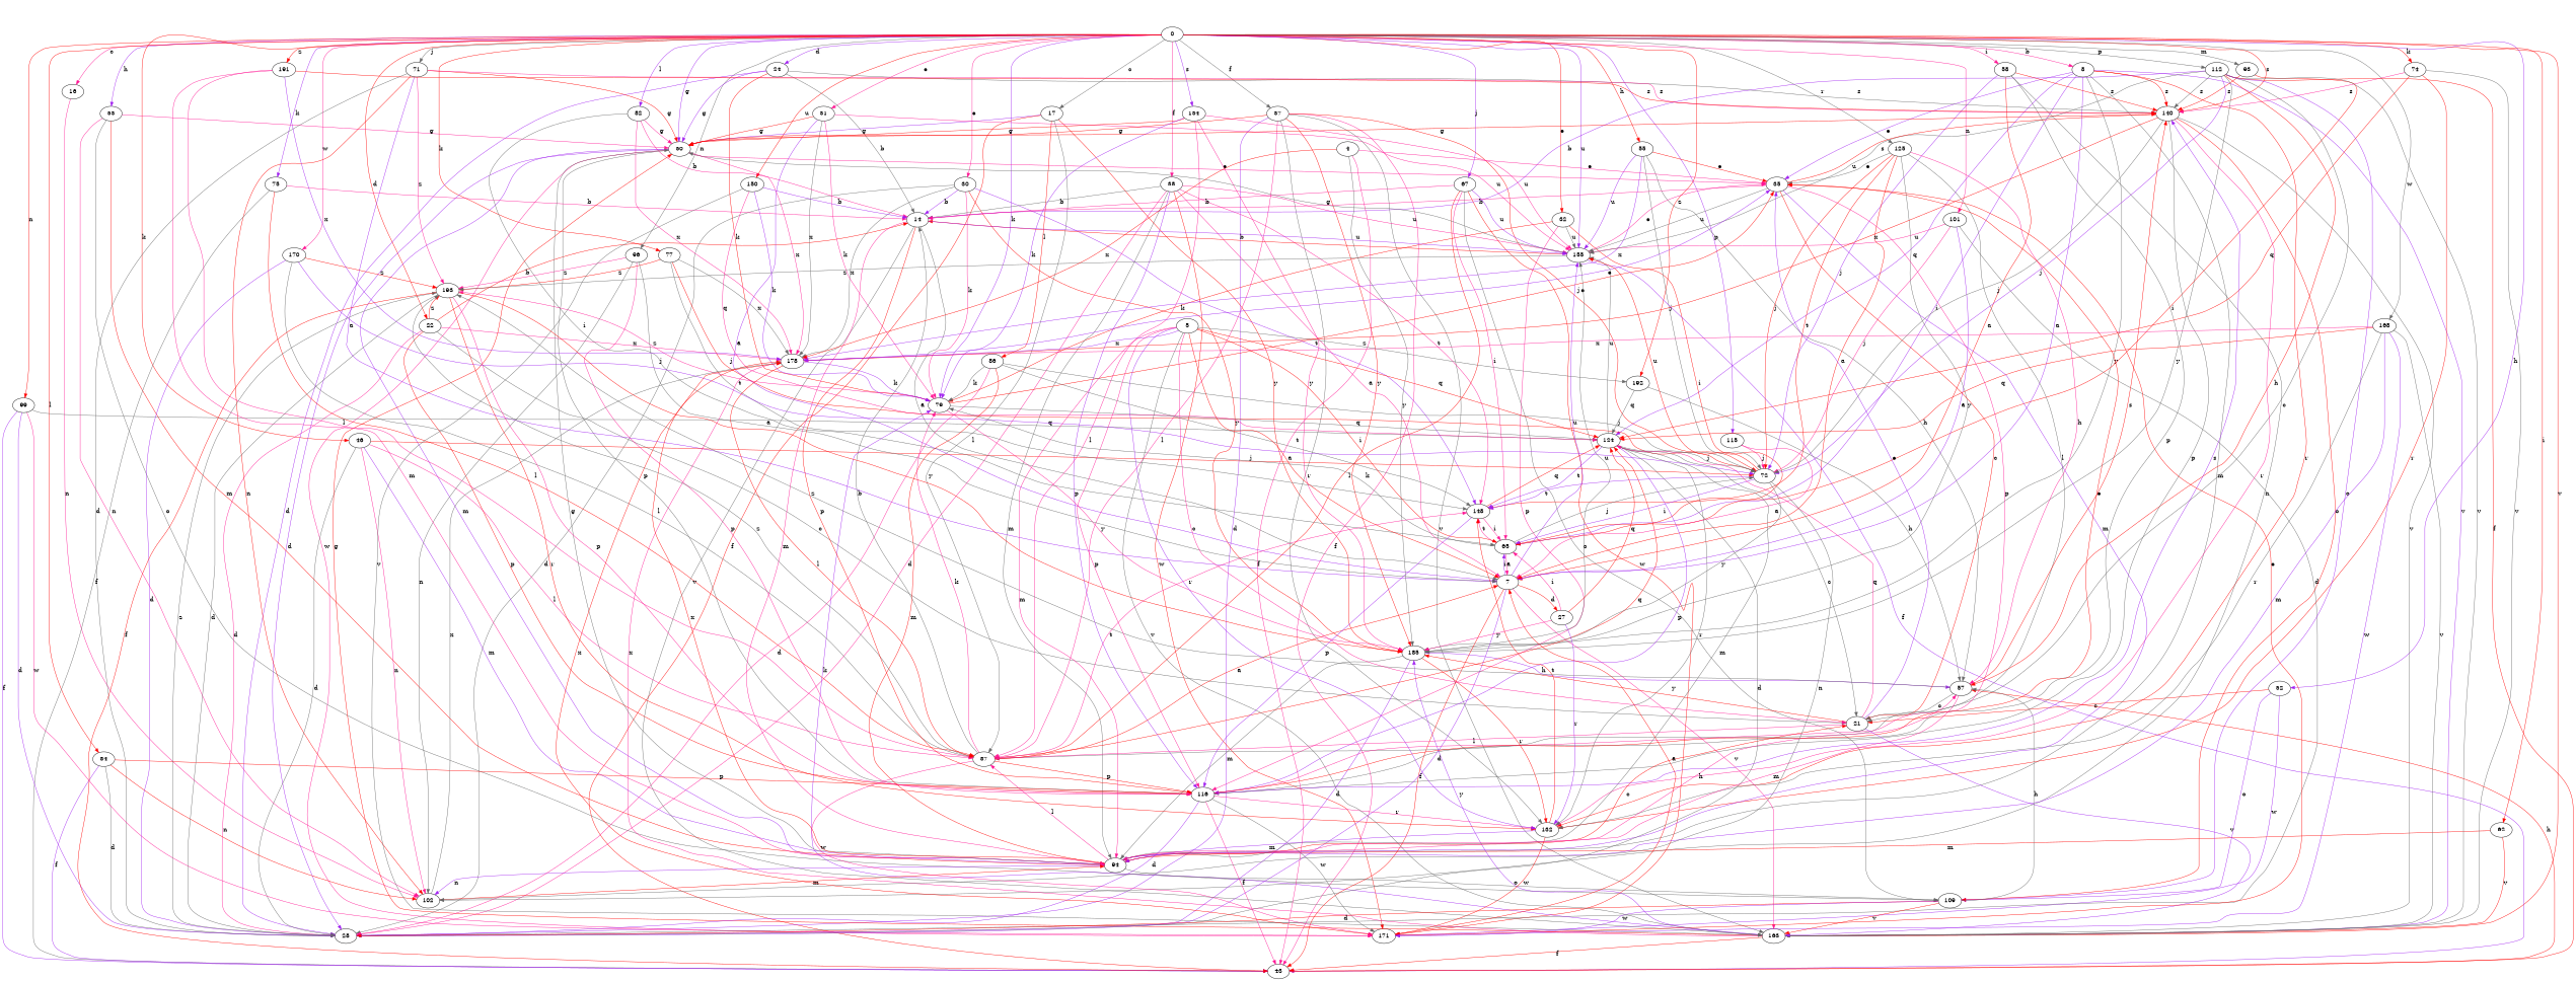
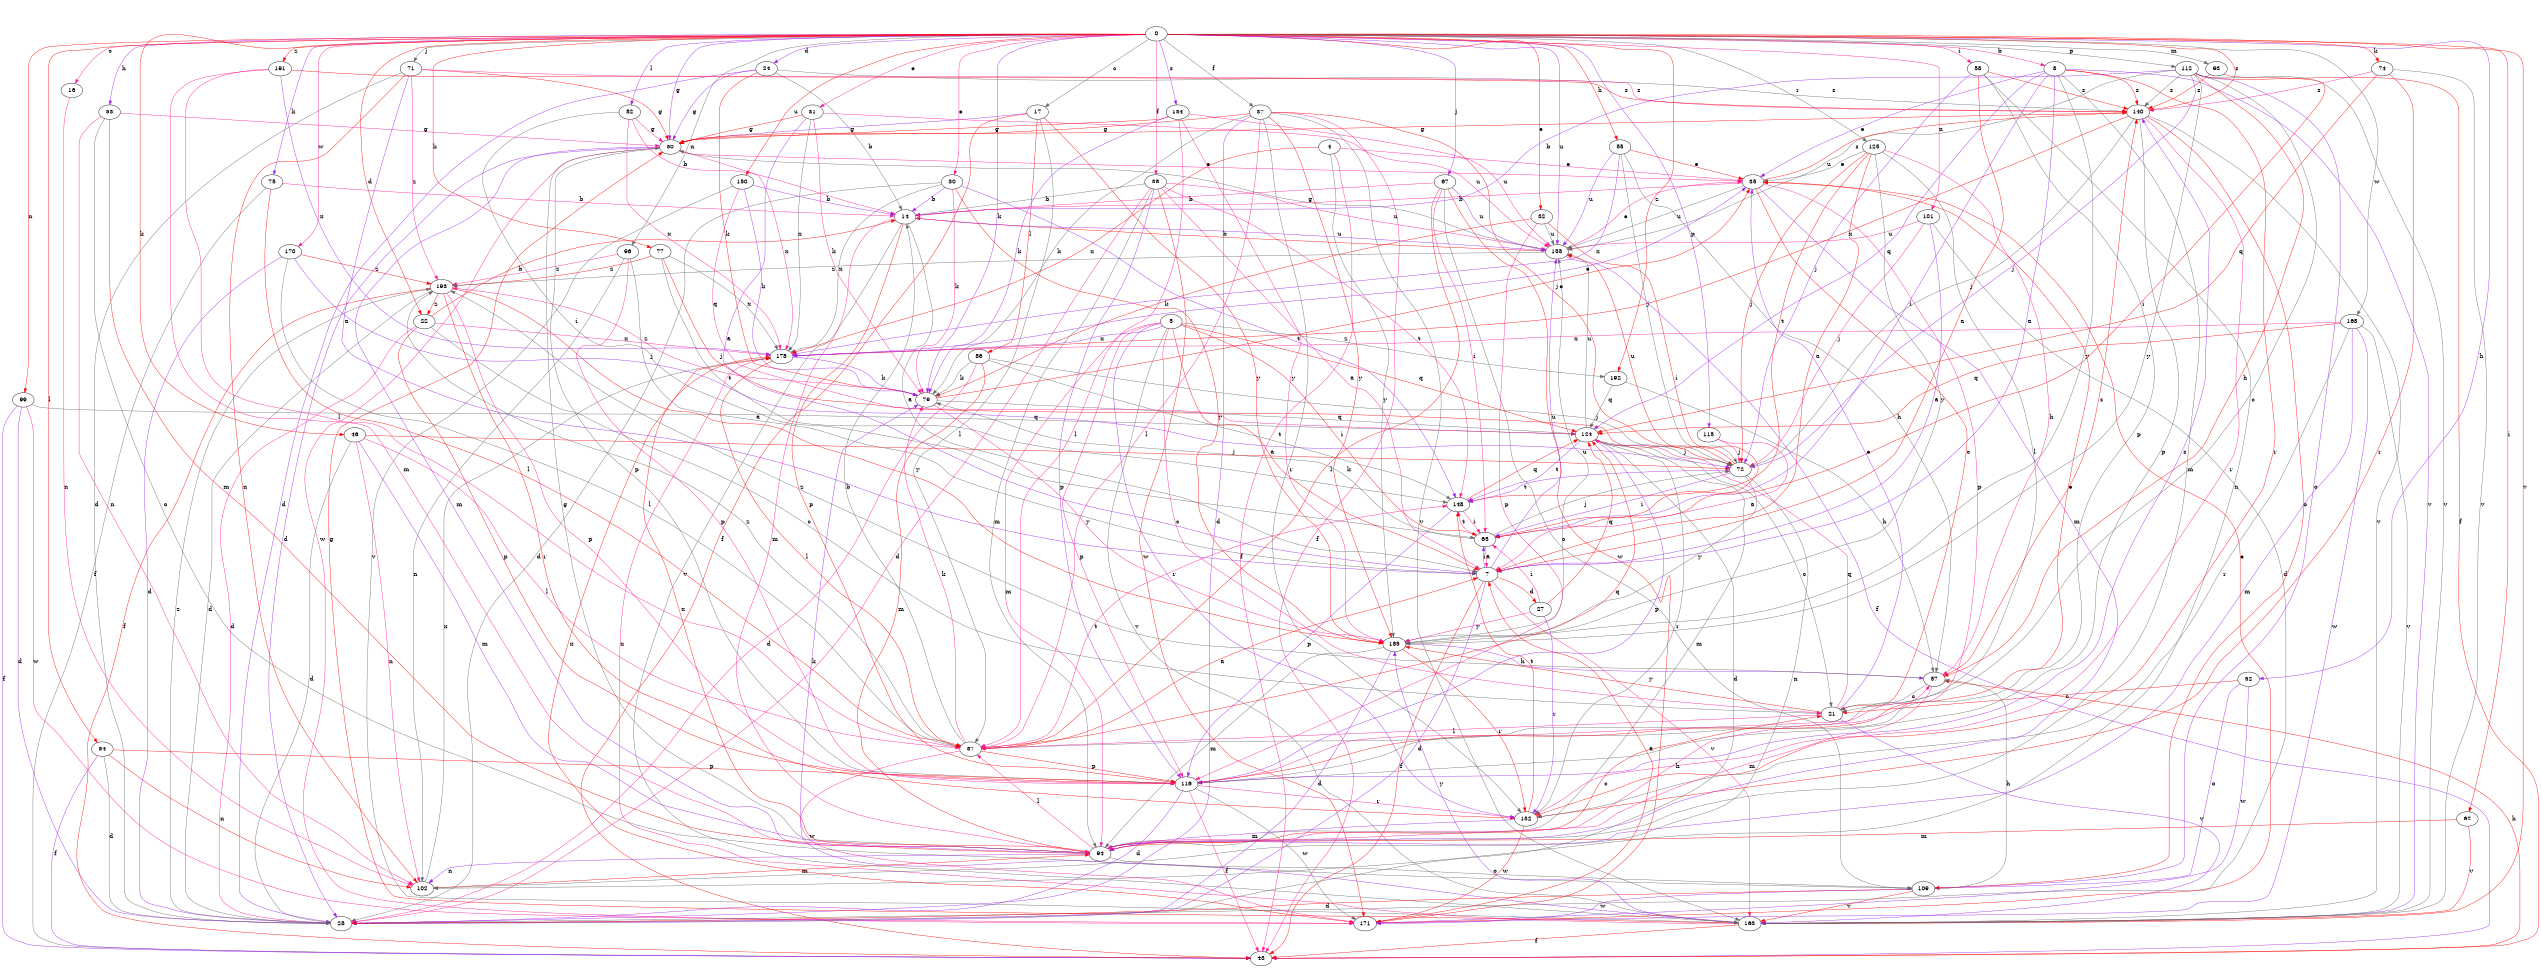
  strict digraph {
    edge [color=red]
    0
    8
    16
    17
    22
    24
    30
    31
    32
    37
    38
    50
    52
    53
    55
    58
    62
    67
    71
    74
    75
    n22 [label=46]
    77
    79
    82
    84
    93
    96
    99
    101
    112
    115
    125
    134
    140
    150
    155
    163
    168
    170
    191
    192
    35
    185
    7
    65
    94
    124
    132
    102
    43
    86
    87
    178
    21
    116
    28
    14
    193
    148
    72
    171
    109
    57
    4
    5
    27
    0 -> 8 [color=deeppink label=b]
    0 -> 16 [color=deeppink label=c]
    0 -> 17 [color=gray40 label=c]
    0 -> 22 [label=d]
    0 -> 24 [color=purple label=d]
    0 -> 30 [color=deeppink label=e]
    0 -> 31 [color=deeppink label=e]
    0 -> 32 [label=e]
    0 -> 37 [color=gray40 label=f]
    0 -> 38 [color=deeppink label=f]
    0 -> 50 [color=purple label=g]
    0 -> 52 [color=purple label=h]
    0 -> 53 [color=purple label=h]
    0 -> 55 [label=h]
    0 -> 58 [color=deeppink label=i]
    0 -> 62 [label=i]
    0 -> 67 [color=purple label=j]
    0 -> 71 [color=gray40 label=j]
    0 -> 74 [label=k]
    0 -> 75 [color=purple label=k]
    0 -> n22 [label=k]
    0 -> 77 [label=k]
    0 -> 79 [color=purple label=k]
    0 -> 82 [color=purple label=l]
    0 -> 84 [label=l]
    0 -> 93 [color=gray40 label=m]
    0 -> 96 [color=gray40 label=n]
    0 -> 99 [label=n]
    0 -> 101 [color=deeppink label=n]
    0 -> 112 [color=gray40 label=p]
    0 -> 115 [color=purple label=p]
    0 -> 125 [color=gray40 label=r]
    0 -> 134 [color=purple label=s]
    0 -> 140 [label=s]
    0 -> 150 [label=u]
    0 -> 155 [color=purple label=u]
    0 -> 163 [label=v]
    0 -> 168 [color=gray40 label=w]
    0 -> 170 [color=deeppink label=w]
    0 -> 191 [label=z]
    0 -> 192 [label=z]
    8 -> 140 [label=s]
    8 -> 163 [color=purple label=v]
    8 -> 35 [color=purple label=e]
    8 -> 185 [color=gray40 label=y]
    8 -> 7 [color=purple label=a]
    8 -> 65 [color=purple label=i]
    8 -> 94 [color=gray40 label=m]
    8 -> 124 [color=purple label=q]
    8 -> 132 [label=r]
    16 -> 102 [color=deeppink label=n]
    17 -> 50 [color=purple label=g]
    17 -> 185 [label=y]
    17 -> 43 [label=f]
    17 -> 86 [label=l]
    17 -> 87 [color=gray40 label=l]
    22 -> 178 [color=deeppink label=x]
    22 -> 21 [color=gray40 label=c]
    22 -> 116 [label=p]
    22 -> 28 [color=deeppink label=d]
    22 -> 14 [label=b]
-   22 -> 193 [label=z]
+   193 -> 22 [label=z]
    24 -> 50 [color=purple label=g]
    24 -> 79 [label=k]
    24 -> 140 [color=gray40 label=s]
    24 -> 28 [color=purple label=d]
    24 -> 14 [color=gray40 label=b]
    30 -> 79 [color=deeppink label=k]
    30 -> 185 [label=y]
    30 -> 178 [color=gray40 label=x]
    30 -> 28 [color=gray40 label=d]
    30 -> 14 [color=purple label=b]
    30 -> 148 [color=purple label=t]
    31 -> 50 [label=g]
    31 -> 79 [color=deeppink label=k]
    31 -> 155 [color=deeppink label=u]
    31 -> 7 [color=purple label=a]
    31 -> 178 [color=gray40 label=x]
    32 -> 79 [label=k]
    32 -> 155 [color=gray40 label=u]
    32 -> 65 [label=i]
    32 -> 116 [color=deeppink label=p]
    37 -> 50 [label=g]
+   37 -> 79 [color=gray40 label=k]
    37 -> 163 [color=gray40 label=v]
    37 -> 185 [label=y]
    37 -> 132 [color=gray40 label=r]
    37 -> 43 [color=deeppink label=f]
    37 -> 87 [color=deeppink label=l]
    37 -> 28 [color=purple label=d]
    37 -> 72 [label=j]
    38 -> 155 [color=deeppink label=u]
    38 -> 7 [color=deeppink label=a]
    38 -> 94 [color=gray40 label=m]
    38 -> 116 [color=purple label=p]
    38 -> 28 [color=deeppink label=d]
    38 -> 14 [color=gray40 label=b]
    38 -> 148 [color=deeppink label=t]
    38 -> 171 [label=w]
    50 -> 35 [color=deeppink label=e]
    50 -> 94 [color=purple label=m]
    50 -> 178 [color=deeppink label=x]
    50 -> 116 [color=gray40 label=p]
    50 -> 28 [color=purple label=d]
    50 -> 171 [color=deeppink label=w]
    52 -> 21 [label=c]
    52 -> 171 [color=purple label=w]
    52 -> 109 [color=purple label=o]
    53 -> 50 [color=deeppink label=g]
    53 -> 94 [label=m]
    53 -> 102 [color=deeppink label=n]
    53 -> 109 [color=gray40 label=o]
    55 -> 155 [color=purple label=u]
    55 -> 35 [label=e]
    55 -> 178 [color=purple label=x]
    55 -> 72 [color=gray40 label=j]
    55 -> 57 [color=gray40 label=h]
    58 -> 140 [label=s]
    58 -> 7 [label=a]
    58 -> 102 [color=gray40 label=n]
    58 -> 116 [color=gray40 label=p]
    58 -> 72 [color=purple label=j]
    62 -> 163 [label=v]
    62 -> 94 [label=m]
    67 -> 155 [color=purple label=u]
    67 -> 65 [color=deeppink label=i]
    67 -> 87 [label=l]
    67 -> 14 [color=deeppink label=b]
    67 -> 171 [label=w]
    67 -> 109 [color=gray40 label=o]
    71 -> 50 [label=g]
    71 -> 140 [color=deeppink label=s]
    71 -> 7 [color=purple label=a]
    71 -> 102 [label=n]
    71 -> 28 [color=gray40 label=d]
    71 -> 193 [color=deeppink label=z]
    74 -> 140 [color=deeppink label=s]
    74 -> 163 [color=gray40 label=v]
    74 -> 124 [label=q]
    74 -> 132 [label=r]
    75 -> 43 [color=gray40 label=f]
    75 -> 87 [label=l]
    75 -> 14 [color=deeppink label=b]
    n22 -> 94 [color=purple label=m]
    n22 -> 102 [color=deeppink label=n]
    n22 -> 87 [color=deeppink label=l]
    n22 -> 28 [color=gray40 label=d]
    n22 -> 72 [label=j]
    77 -> 178 [color=gray40 label=x]
    77 -> 193 [label=z]
    77 -> 148 [color=gray40 label=t]
    77 -> 72 [label=j]
    79 -> 35 [label=e]
    79 -> 185 [color=deeppink label=y]
    79 -> 124 [color=gray40 label=q]
    79 -> 193 [color=deeppink label=z]
    82 -> 50 [color=deeppink label=g]
    82 -> 65 [color=gray40 label=i]
    82 -> 178 [color=deeppink label=x]
    82 -> 14 [color=deeppink label=b]
    84 -> 102 [label=n]
    84 -> 43 [color=purple label=f]
    84 -> 116 [label=p]
    84 -> 28 [color=gray40 label=d]
    93 -> 140 [label=s]
    93 -> 65 [label=i]
    96 -> 7 [color=gray40 label=a]
    96 -> 102 [color=gray40 label=n]
    96 -> 116 [color=deeppink label=p]
    96 -> 193 [color=deeppink label=z]
    99 -> 124 [color=gray40 label=q]
    99 -> 43 [color=purple label=f]
    99 -> 28 [color=purple label=d]
    99 -> 171 [color=deeppink label=w]
    101 -> 155 [color=deeppink label=u]
    101 -> 7 [color=purple label=a]
    101 -> 28 [color=gray40 label=d]
    101 -> 72 [color=deeppink label=j]
    112 -> 140 [color=gray40 label=s]
    112 -> 155 [color=gray40 label=u]
    112 -> 163 [color=gray40 label=v]
    112 -> 185 [color=gray40 label=y]
    112 -> 43 [label=f]
    112 -> 21 [color=gray40 label=c]
    112 -> 14 [color=purple label=b]
    112 -> 72 [color=purple label=j]
    112 -> 109 [color=purple label=o]
    112 -> 57 [label=h]
    115 -> 7 [color=deeppink label=a]
    115 -> 72 [color=deeppink label=j]
    125 -> 35 [color=gray40 label=e]
    125 -> 185 [color=gray40 label=y]
    125 -> 7 [label=a]
    125 -> 87 [color=gray40 label=l]
    125 -> 148 [label=t]
    125 -> 72 [label=j]
    125 -> 57 [color=deeppink label=h]
    134 -> 50 [label=g]
    134 -> 79 [color=purple label=k]
    134 -> 155 [color=deeppink label=u]
    134 -> 185 [color=deeppink label=y]
    134 -> 87 [color=deeppink label=l]
    140 -> 50 [label=g]
    140 -> 163 [color=gray40 label=v]
    140 -> 132 [color=deeppink label=r]
    140 -> 178 [label=x]
    140 -> 116 [color=gray40 label=p]
    140 -> 72 [color=gray40 label=j]
    140 -> 109 [label=o]
    150 -> 79 [color=purple label=k]
    150 -> 163 [color=gray40 label=v]
    150 -> 124 [color=deeppink label=q]
    150 -> 14 [color=purple label=b]
    155 -> 50 [color=gray40 label=g]
    155 -> 35 [color=deeppink label=e]
    155 -> 43 [color=purple label=f]
    155 -> 14 [label=b]
    155 -> 193 [color=gray40 label=z]
    163 -> 50 [label=g]
    163 -> 79 [color=purple label=k]
    163 -> 185 [color=purple label=y]
    163 -> 43 [label=f]
    163 -> 178 [color=deeppink label=x]
    168 -> 163 [color=gray40 label=v]
    168 -> 94 [color=purple label=m]
    168 -> 124 [label=q]
    168 -> 132 [color=gray40 label=r]
    168 -> 178 [color=deeppink label=x]
    168 -> 171 [color=purple label=w]
    170 -> 87 [color=gray40 label=l]
    170 -> 28 [color=purple label=d]
    170 -> 193 [label=z]
    170 -> 72 [color=purple label=j]
    191 -> 140 [label=s]
    191 -> 94 [color=deeppink label=m]
    191 -> 87 [color=deeppink label=l]
    191 -> 178 [color=purple label=x]
    192 -> 124 [color=gray40 label=q]
    192 -> 57 [color=gray40 label=h]
    35 -> 140 [label=s]
    35 -> 155 [color=gray40 label=u]
    35 -> 94 [color=purple label=m]
    35 -> 21 [label=c]
    35 -> 116 [color=deeppink label=p]
    35 -> 14 [color=deeppink label=b]
    185 -> 155 [color=gray40 label=u]
    185 -> 94 [color=gray40 label=m]
    185 -> 132 [label=r]
    185 -> 28 [color=purple label=d]
    185 -> 57 [color=purple label=h]
    7 -> 155 [color=purple label=u]
    7 -> 163 [color=deeppink label=v]
    7 -> 65 [color=purple label=i]
    7 -> 43 [label=f]
    7 -> 28 [color=purple label=d]
    7 -> 27 [label=d]
    65 -> 79 [color=gray40 label=k]
    65 -> 7 [color=deeppink label=a]
    65 -> 148 [color=deeppink label=t]
    65 -> 72 [color=gray40 label=j]
    94 -> 50 [color=gray40 label=g]
    94 -> 102 [color=purple label=n]
    94 -> 87 [color=deeppink label=l]
    94 -> 178 [label=x]
    94 -> 21 [label=c]
    94 -> 109 [color=gray40 label=o]
    94 -> 57 [color=deeppink label=h]
    124 -> 155 [color=gray40 label=u]
    124 -> 94 [color=gray40 label=m]
    124 -> 132 [color=gray40 label=r]
    124 -> 21 [color=gray40 label=c]
    124 -> 116 [color=purple label=p]
    124 -> 28 [color=gray40 label=d]
    124 -> 148 [color=purple label=t]
    124 -> 72 [color=gray40 label=j]
    132 -> 94 [color=purple label=m]
    132 -> 148 [label=t]
    132 -> 171 [label=w]
    102 -> 94 [label=m]
    102 -> 178 [color=gray40 label=x]
    43 -> 57 [label=h]
    86 -> 79 [color=gray40 label=k]
    86 -> 94 [label=m]
    86 -> 28 [color=deeppink label=d]
    86 -> 148 [color=gray40 label=t]
    86 -> 72 [color=gray40 label=j]
    87 -> 79 [color=deeppink label=k]
    87 -> 7 [label=a]
    87 -> 124 [label=q]
    87 -> 116 [label=p]
    87 -> 14 [color=gray40 label=b]
    87 -> 193 [color=gray40 label=z]
    87 -> 148 [color=deeppink label=t]
    87 -> 171 [color=deeppink label=w]
    178 -> 79 [color=purple label=k]
    178 -> 35 [color=purple label=e]
    178 -> 87 [label=l]
    21 -> 163 [color=purple label=v]
    21 -> 35 [color=purple label=e]
    21 -> 185 [label=y]
    21 -> 124 [color=deeppink label=q]
    21 -> 87 [color=deeppink label=l]
    116 -> 140 [color=purple label=s]
    116 -> 35 [label=e]
    116 -> 132 [color=deeppink label=r]
    116 -> 43 [color=deeppink label=f]
    116 -> 28 [color=purple label=d]
    116 -> 171 [color=gray40 label=w]
    28 -> 193 [color=gray40 label=z]
    14 -> 155 [color=purple label=u]
    14 -> 163 [color=gray40 label=v]
    14 -> 7 [color=gray40 label=a]
    14 -> 94 [color=deeppink label=m]
    14 -> 116 [label=p]
    193 -> 185 [label=y]
    193 -> 132 [label=r]
    193 -> 43 [label=f]
    193 -> 116 [color=deeppink label=p]
    193 -> 28 [color=gray40 label=d]
    148 -> 65 [color=deeppink label=i]
    148 -> 124 [label=q]
    148 -> 116 [color=purple label=p]
    72 -> 155 [label=u]
    72 -> 185 [color=gray40 label=y]
    72 -> 65 [color=purple label=i]
    72 -> 102 [color=gray40 label=n]
    72 -> 148 [color=purple label=t]
    171 -> 35 [label=e]
    171 -> 7 [label=a]
    171 -> 178 [label=x]
    109 -> 163 [label=v]
    109 -> 28 [label=d]
    109 -> 171 [color=purple label=w]
    109 -> 57 [color=gray40 label=h]
    57 -> 140 [label=s]
    57 -> 94 [color=deeppink label=m]
    57 -> 21 [color=gray40 label=c]
    57 -> 193 [color=gray40 label=z]
    4 -> 35 [color=deeppink label=e]
    4 -> 185 [color=gray40 label=y]
    4 -> 43 [color=deeppink label=f]
    4 -> 178 [label=x]
    5 -> 163 [color=gray40 label=v]
    5 -> 192 [color=gray40 label=z]
    5 -> 7 [label=a]
    5 -> 65 [label=i]
    5 -> 94 [color=deeppink label=m]
    5 -> 124 [label=q]
    5 -> 132 [color=purple label=r]
    5 -> 178 [color=purple label=x]
    5 -> 21 [color=deeppink label=c]
    5 -> 116 [color=deeppink label=p]
    27 -> 185 [color=deeppink label=y]
    27 -> 65 [color=deeppink label=i]
    27 -> 124 [label=q]
    27 -> 132 [color=purple label=r]
  }
